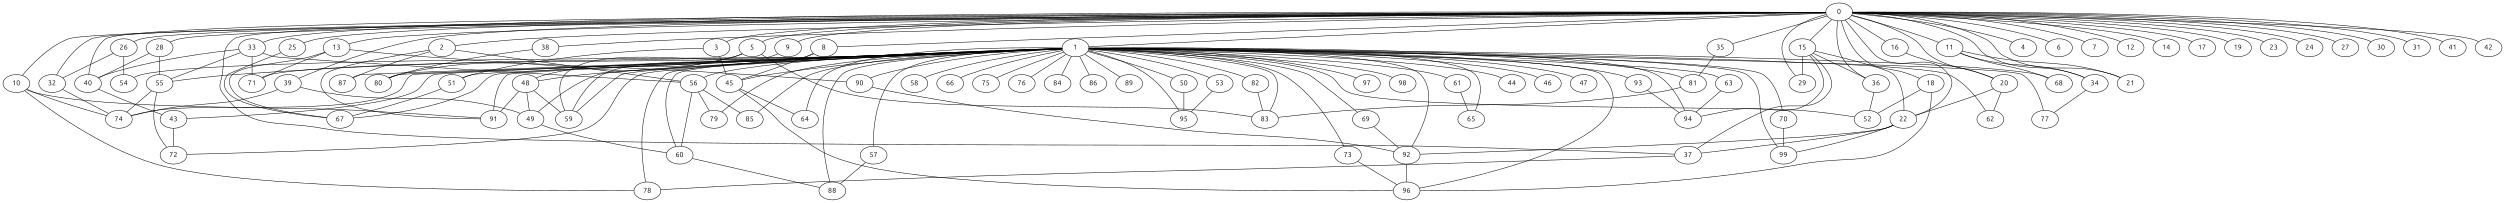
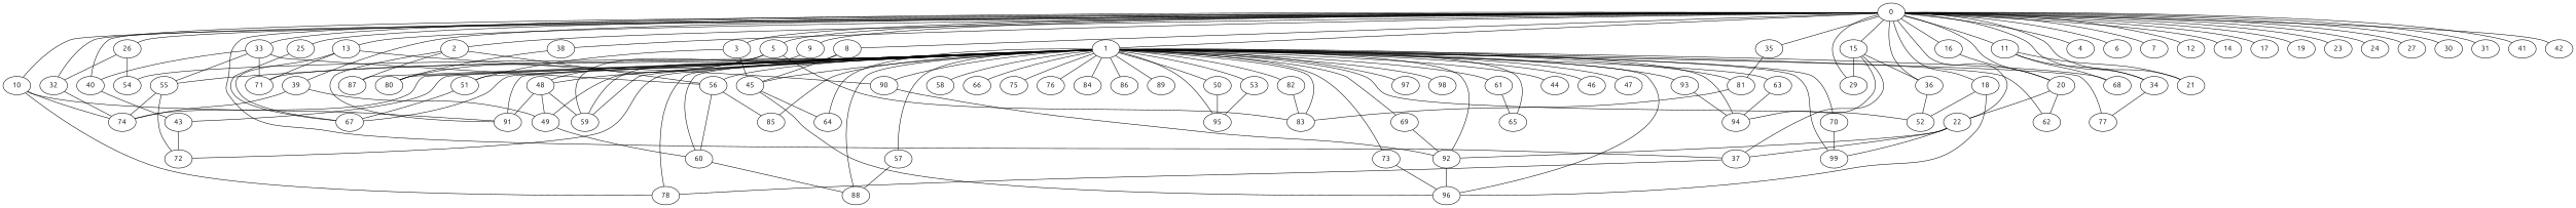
  graph {
    fontname=Ubuntu
    node [fontname=Ubuntu]
    edge [fontname=Ubuntu]
    0
    1
    2
    3
    4
    5
    6
    7
    8
    9
    10
    11
    12
    13
    14
    15
    16
    17
    18
    19
    20
    21
    22
    23
    24
    25
    26
    27
-   28
    29
    30
    31
    32
    33
    34
    35
    36
    37
    38
    39
    40
    41
    42
    43
    44
    45
    46
    47
    48
    49
    50
    51
    52
    53
    54
    55
    56
    57
    58
    59
    60
    61
    62
    63
    64
    65
    66
    67
    68
    69
    70
    71
    72
    73
    74
    75
    76
    77
    78
-   79
    80
    81
    82
    83
    84
    85
    86
    87
    88
    89
    90
    91
    92
    93
    94
    95
    96
    97
    98
    99
    0 -- 1
    0 -- 2
    0 -- 3
    0 -- 4
    0 -- 5
    0 -- 6
    0 -- 7
    0 -- 8
    0 -- 9
    0 -- 10
    0 -- 11
    0 -- 12
    0 -- 13
    0 -- 14
    0 -- 15
    0 -- 16
    0 -- 17
    0 -- 18
    0 -- 19
    0 -- 20
    0 -- 21
    0 -- 22
    0 -- 23
    0 -- 24
    0 -- 25
    0 -- 26
    0 -- 27
-   0 -- 28
    0 -- 29
    0 -- 30
    0 -- 31
    0 -- 32
    0 -- 33
    0 -- 34
    0 -- 35
    0 -- 36
    0 -- 37
    0 -- 38
    0 -- 39
    0 -- 40
    0 -- 41
    0 -- 42
    1 -- 43
    1 -- 44
    1 -- 45
    1 -- 46
    1 -- 47
    1 -- 48
    1 -- 49
    1 -- 50
    1 -- 51
    1 -- 52
    1 -- 53
    1 -- 54
    1 -- 55
    1 -- 56
    1 -- 57
    1 -- 58
    1 -- 59
    1 -- 60
    1 -- 61
    1 -- 62
    1 -- 63
    1 -- 64
    1 -- 65
    1 -- 66
    1 -- 67
    1 -- 68
    1 -- 69
    1 -- 70
    1 -- 71
    1 -- 72
    1 -- 73
    1 -- 74
    1 -- 75
    1 -- 76
    1 -- 77
    1 -- 78
-   1 -- 79
    1 -- 80
    1 -- 81
    1 -- 82
    1 -- 83
    1 -- 84
    1 -- 85
    1 -- 86
    1 -- 87
    1 -- 88
    1 -- 89
    1 -- 90
    1 -- 91
    1 -- 92
    1 -- 93
    1 -- 94
    1 -- 95
    1 -- 96
    1 -- 97
    1 -- 98
    1 -- 99
    2 -- 56
    2 -- 87
    2 -- 91
    3 -- 45
    3 -- 51
    5 -- 48
    5 -- 80
    5 -- 83
    8 -- 45
    8 -- 59
    9 -- 59
    10 -- 74
    10 -- 78
    10 -- 91
    11 -- 21
    11 -- 34
    11 -- 68
    13 -- 67
    13 -- 71
    13 -- 90
-   15 -- 22
    15 -- 29
    15 -- 36
    15 -- 37
    15 -- 94
    16 -- 20
    18 -- 52
    18 -- 96
    20 -- 22
    20 -- 62
    22 -- 37
    22 -- 92
    22 -- 99
    25 -- 67
    26 -- 32
    26 -- 54
-   28 -- 40
-   28 -- 55
    32 -- 74
    33 -- 40
    33 -- 55
    33 -- 56
    33 -- 71
    34 -- 77
    35 -- 81
    36 -- 52
    37 -- 78
    38 -- 80
    39 -- 49
    39 -- 74
    40 -- 43
    43 -- 72
    45 -- 64
    45 -- 96
    48 -- 49
    48 -- 59
    48 -- 91
    49 -- 60
    50 -- 95
    51 -- 67
    53 -- 95
    55 -- 72
    55 -- 74
    56 -- 60
-   56 -- 79
    56 -- 85
    57 -- 88
    60 -- 88
    61 -- 65
    63 -- 94
    69 -- 92
    70 -- 99
    73 -- 96
    81 -- 83
    82 -- 83
    90 -- 92
    92 -- 96
    93 -- 94
  }
